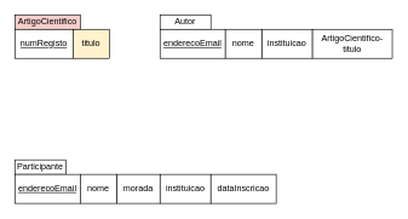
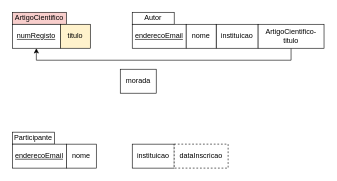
  <mxCell id="0" />
  <mxCell id="1" parent="0" />
  <mxCell id="2" value="ArtigoCientifico" style="rounded=0;whiteSpace=wrap;html=1;fillColor=#f8cecc;" vertex="1" parent="1"><mxGeometry x="20" y="20" width="90" height="20" as="geometry" /></mxCell>
  <mxCell id="3" value="numRegisto" style="rounded=0;whiteSpace=wrap;html=1;fontStyle=4" vertex="1" parent="1"><mxGeometry x="20" y="40" width="80" height="40" as="geometry" /></mxCell>
  <mxCell id="4" value="titulo" style="rounded=0;whiteSpace=wrap;html=1;fillColor=#fff2cc;" vertex="1" parent="1"><mxGeometry x="100" y="40" width="50" height="40" as="geometry" /></mxCell>
  <mxCell id="5" value="Autor" style="rounded=0;whiteSpace=wrap;html=1;" vertex="1" parent="1"><mxGeometry x="220" y="20" width="70" height="20" as="geometry" /></mxCell>
  <mxCell id="6" value="instituicao" style="rounded=0;whiteSpace=wrap;html=1;fontStyle=0" vertex="1" parent="1"><mxGeometry x="360" y="40" width="70" height="40" as="geometry" /></mxCell>
+ <mxCell id="7" style="edgeStyle=orthogonalEdgeStyle;rounded=0;orthogonalLoop=1;jettySize=auto;html=1;entryX=0.5;entryY=1;entryDx=0;entryDy=0;" edge="1" parent="1" source="8" target="3"><mxGeometry relative="1" as="geometry"><Array as="points"><mxPoint x="485" y="100" /><mxPoint x="60" y="100" /></Array></mxGeometry></mxCell>
  <mxCell id="8" value="ArtigoCientifico-titulo" style="rounded=0;whiteSpace=wrap;html=1;" vertex="1" parent="1"><mxGeometry x="430" y="40" width="110" height="40" as="geometry" /></mxCell>
  <mxCell id="9" value="enderecoEmail" style="rounded=0;whiteSpace=wrap;html=1;fontStyle=4" vertex="1" parent="1"><mxGeometry x="220" y="40" width="90" height="40" as="geometry" /></mxCell>
  <mxCell id="10" value="nome" style="rounded=0;whiteSpace=wrap;html=1;fontStyle=0" vertex="1" parent="1"><mxGeometry x="310" y="40" width="50" height="40" as="geometry" /></mxCell>
  <mxCell id="11" value="Participante" style="rounded=0;whiteSpace=wrap;html=1;" vertex="1" parent="1"><mxGeometry x="20" y="220" width="70" height="20" as="geometry" /></mxCell>
  <mxCell id="12" value="enderecoEmail" style="rounded=0;whiteSpace=wrap;html=1;fontStyle=4" vertex="1" parent="1"><mxGeometry x="20" y="240" width="90" height="40" as="geometry" /></mxCell>
- <mxCell id="13" value="morada" style="rounded=0;whiteSpace=wrap;html=1;" vertex="1" parent="1"><mxGeometry x="160" y="240" width="60" height="40" as="geometry" /></mxCell>
+ <mxCell id="13" value="morada" style="rounded=0;whiteSpace=wrap;html=1;" vertex="1" parent="1"><mxGeometry x="200" y="115" width="60" height="40" as="geometry" /></mxCell>
  <mxCell id="14" value="instituicao" style="rounded=0;whiteSpace=wrap;html=1;" vertex="1" parent="1"><mxGeometry x="220" y="240" width="70" height="40" as="geometry" /></mxCell>
- <mxCell id="15" value="dataInscricao" style="rounded=0;whiteSpace=wrap;html=1;" vertex="1" parent="1"><mxGeometry x="290" y="240" width="90" height="40" as="geometry" /></mxCell>
+ <mxCell id="15" value="dataInscricao" style="rounded=0;whiteSpace=wrap;html=1;dashed=1;" vertex="1" parent="1"><mxGeometry x="290" y="240" width="90" height="40" as="geometry" /></mxCell>
  <mxCell id="16" value="nome" style="rounded=0;whiteSpace=wrap;html=1;" vertex="1" parent="1"><mxGeometry x="110" y="240" width="50" height="40" as="geometry" /></mxCell>
